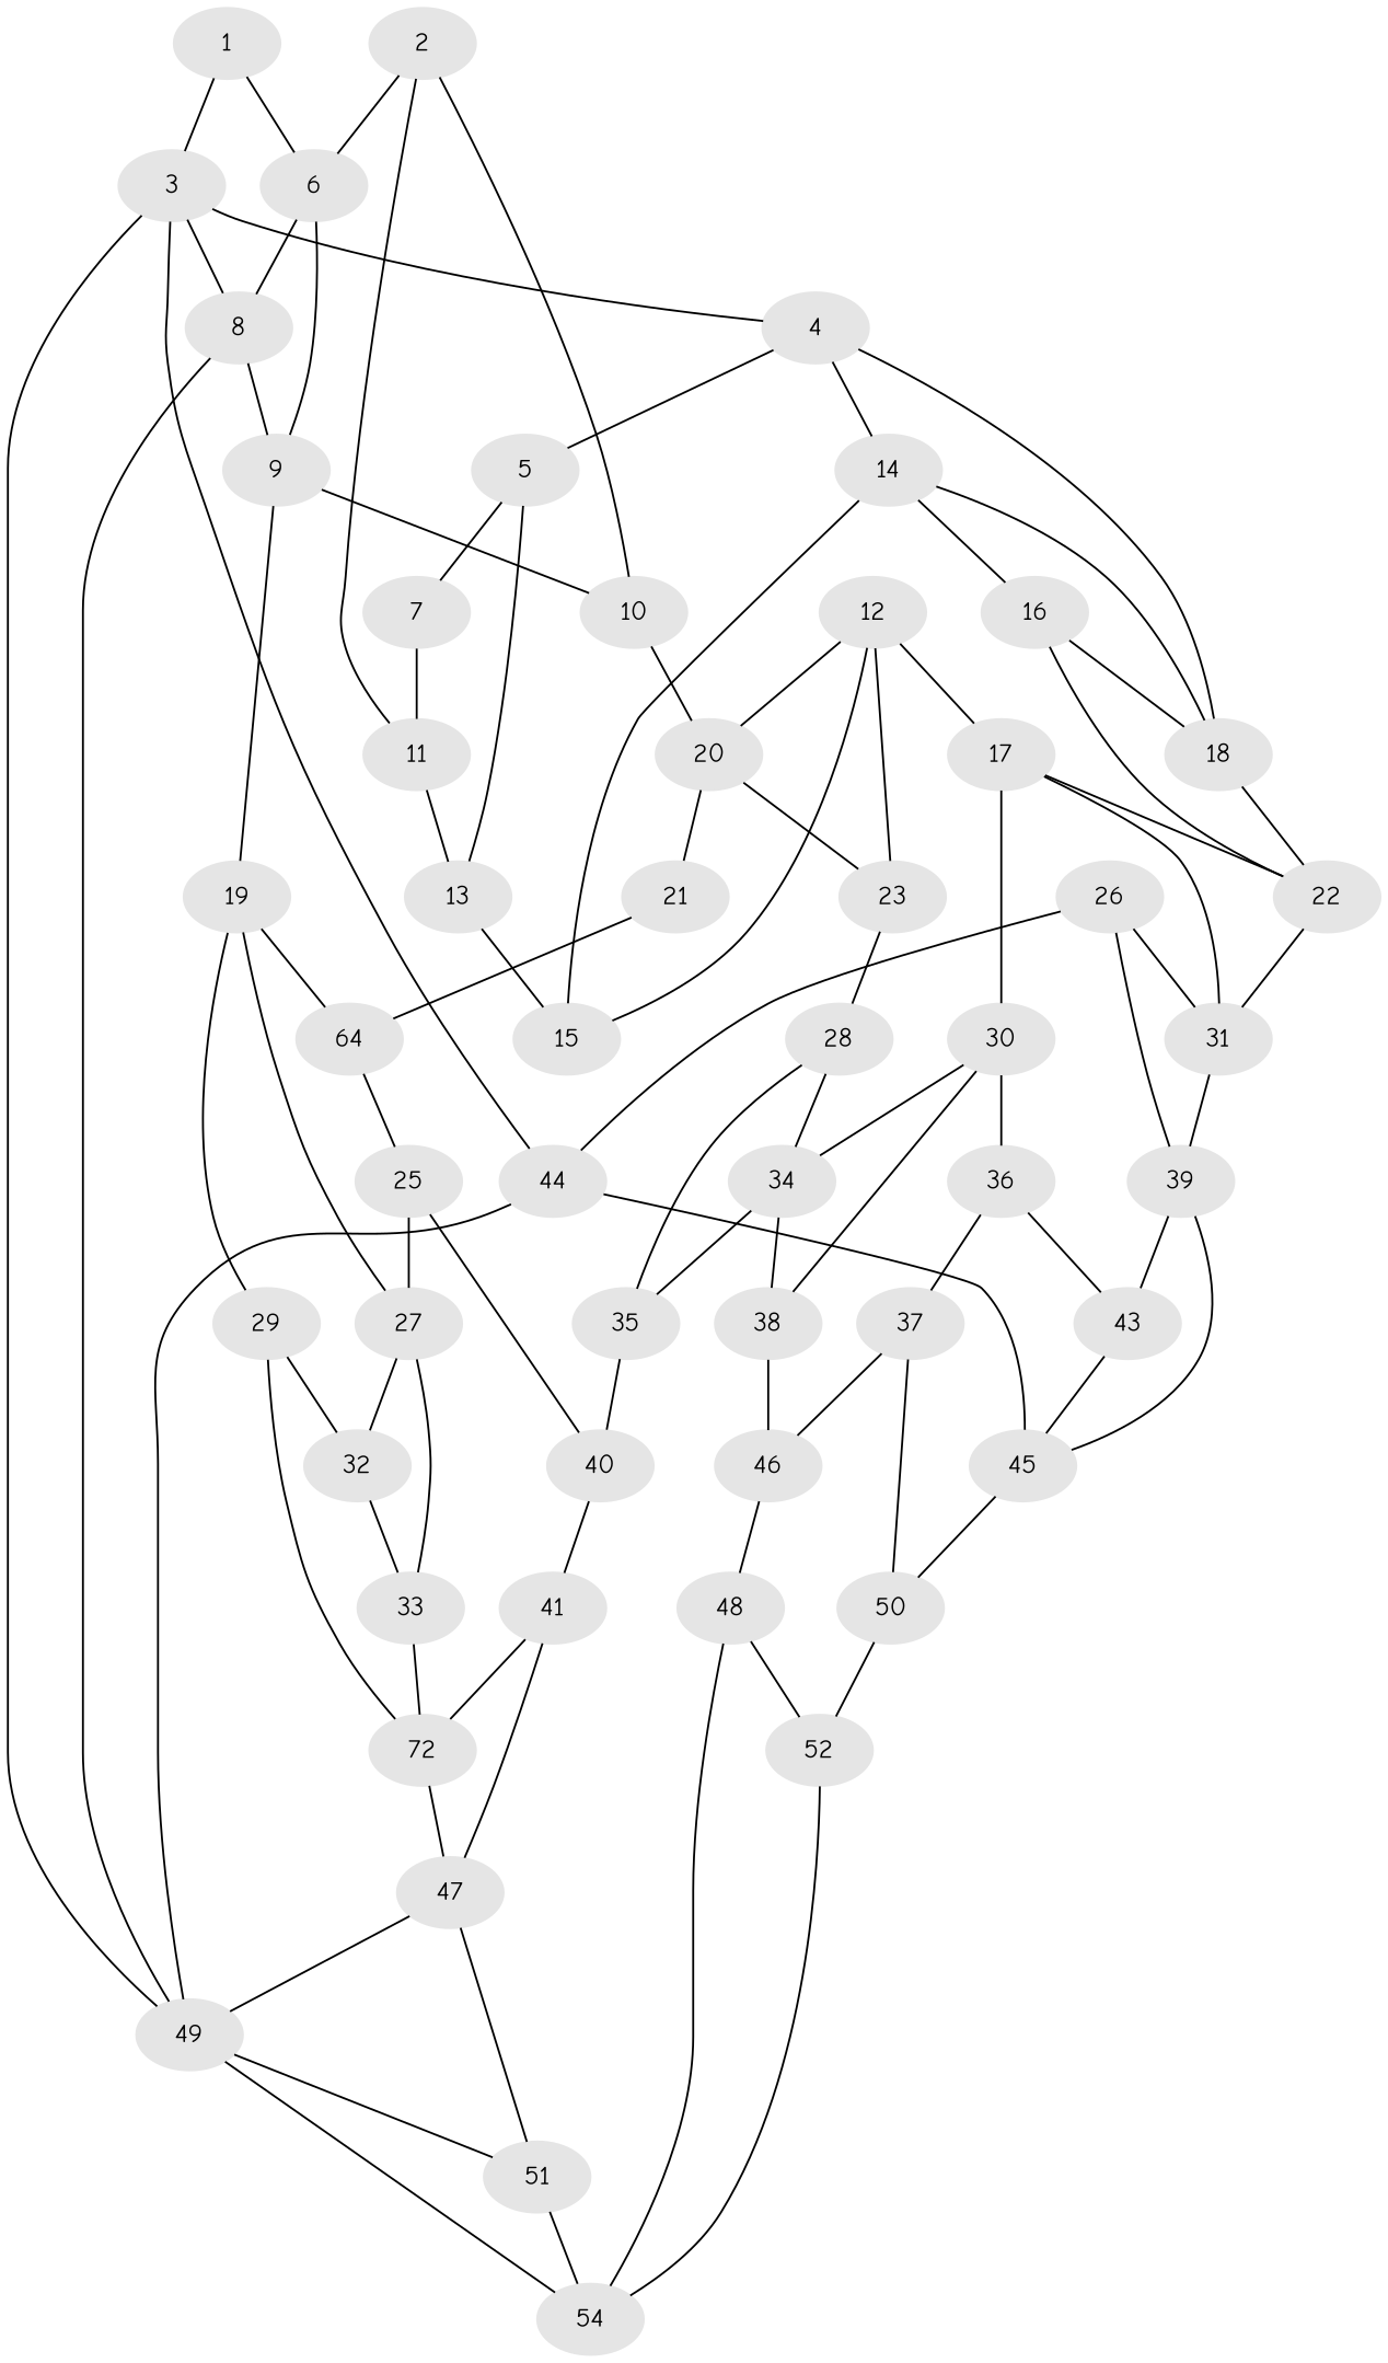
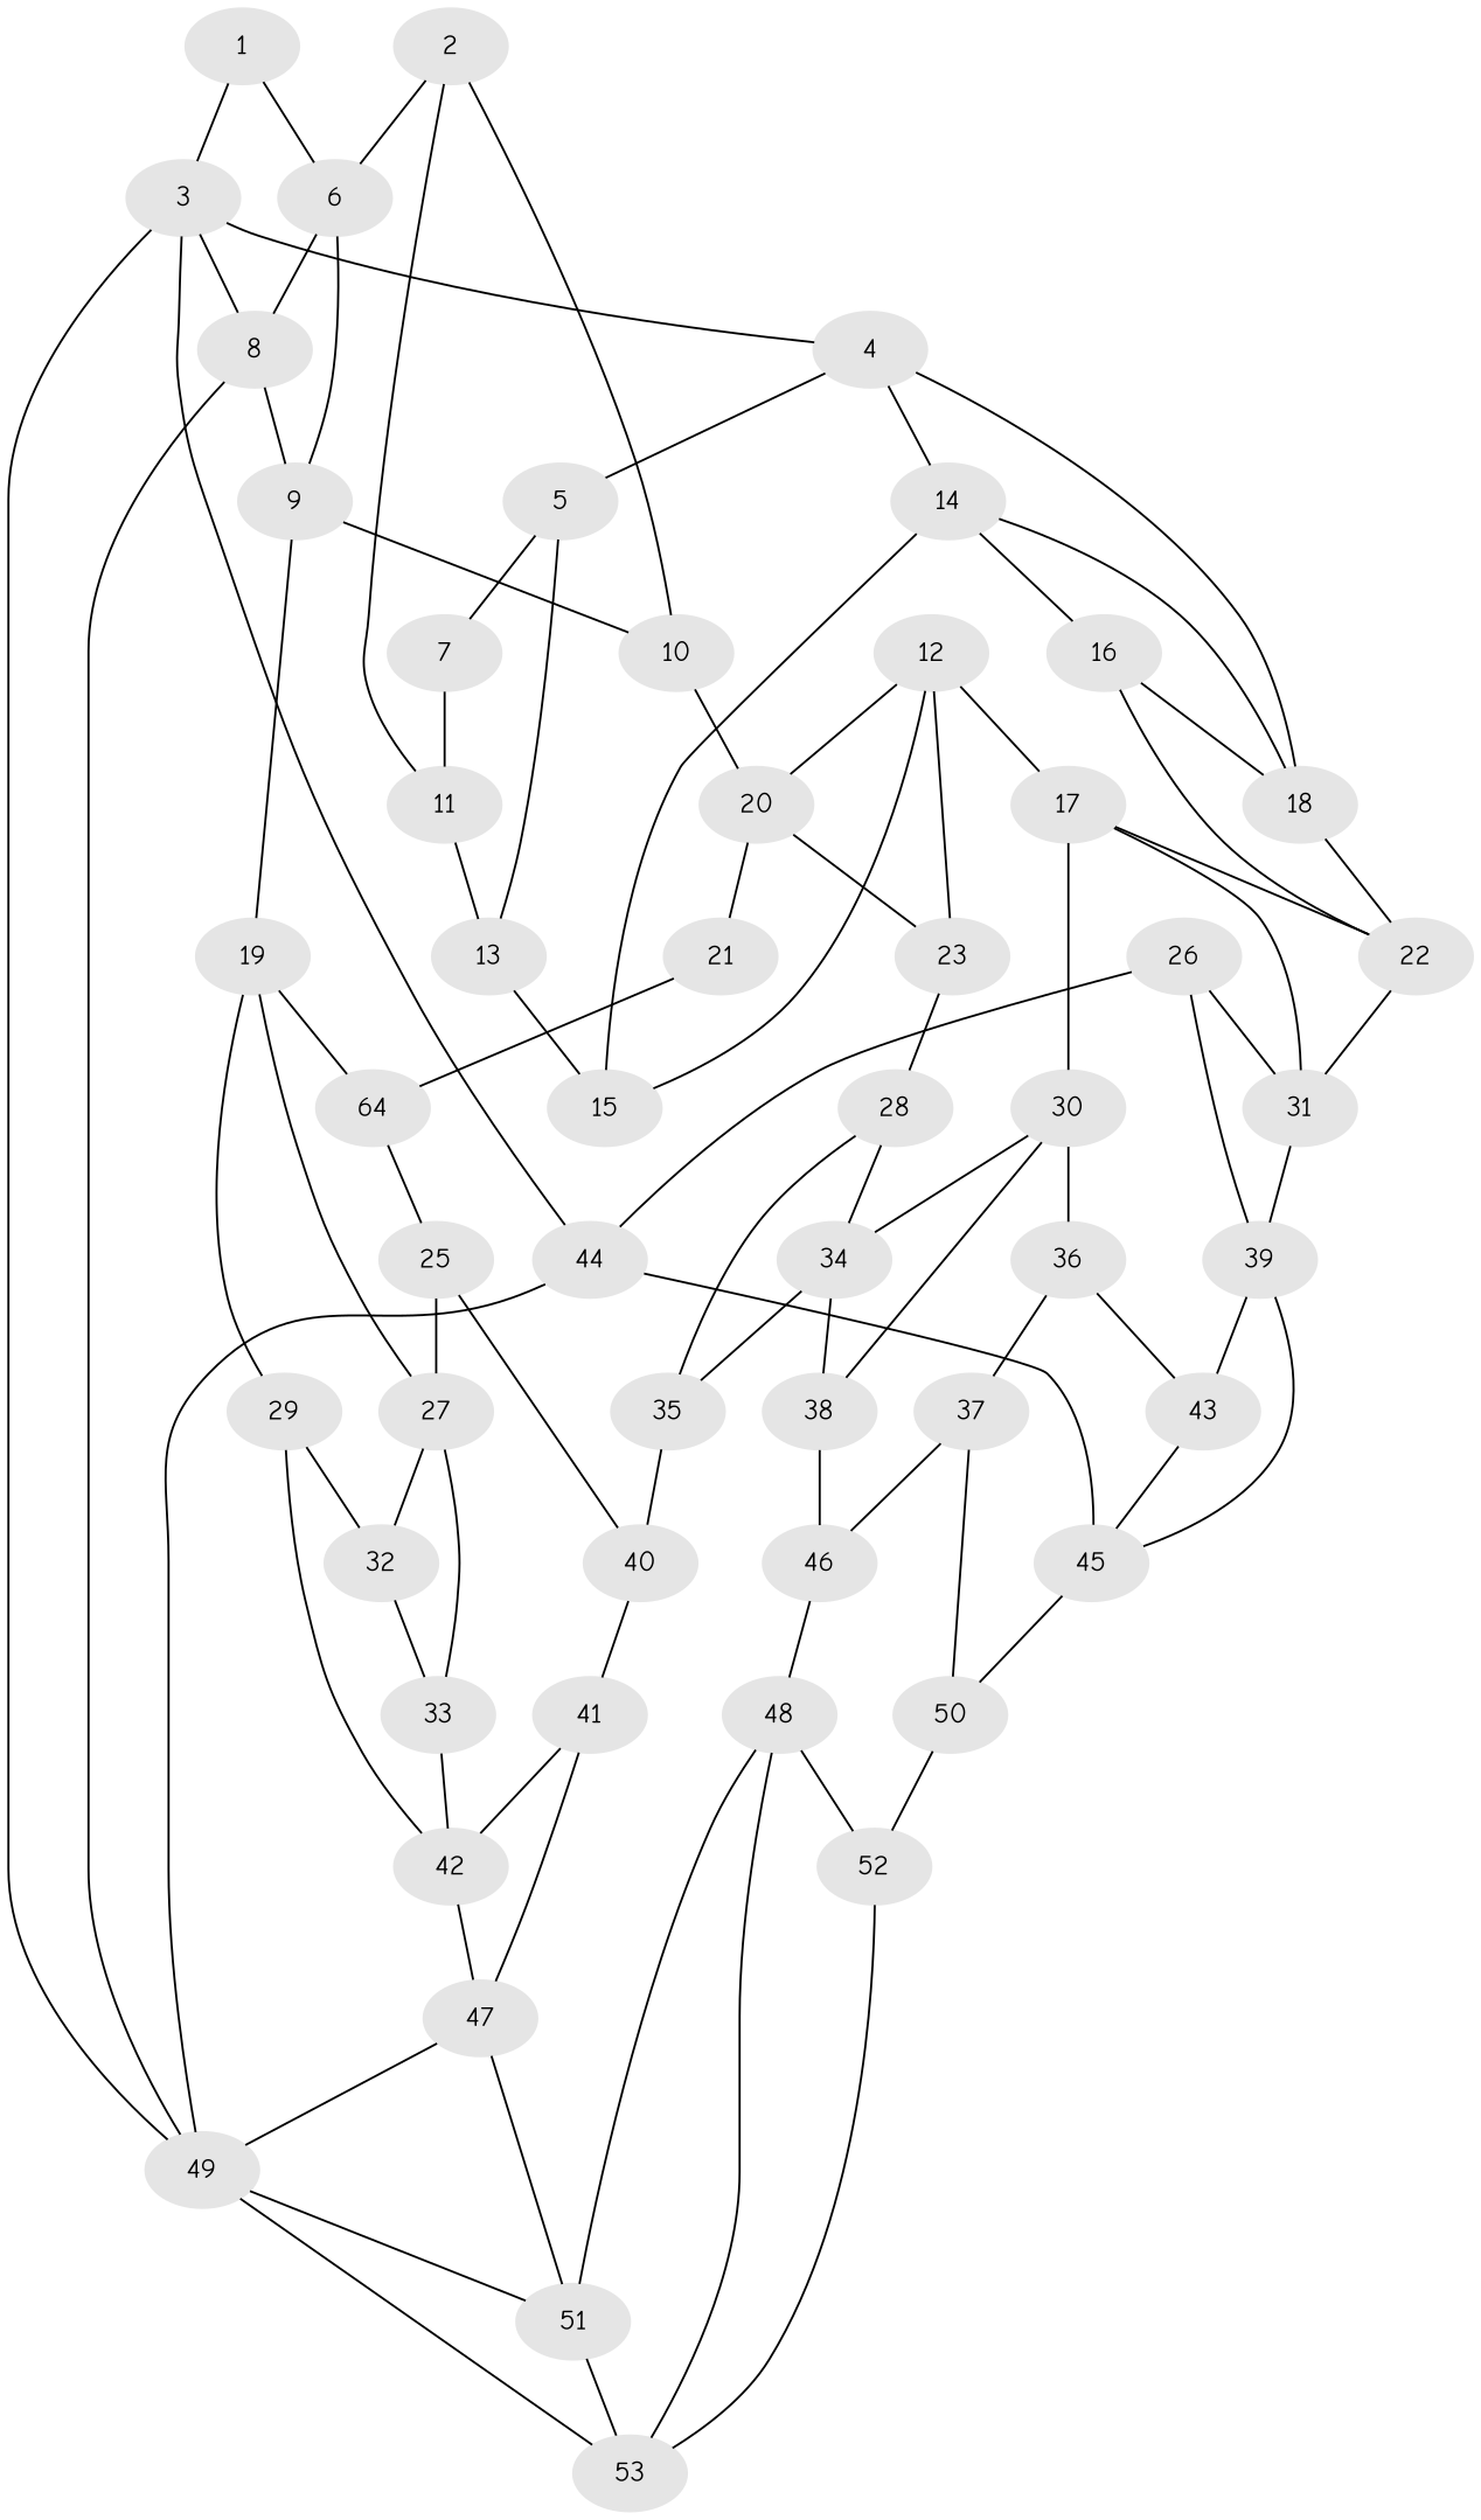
  graph {
    fontname="Comic Neue"
    node [color=gray90 fontname="Comic Neue" style=filled]
    edge [fontname="Comic Neue" weight=1.0]
    1
    3
    6
    4
    8
    44
    49
    9
    2
    10
    11
    20
    13
    5
    14
    18
    45
    51
-   53 [label=54]
+   53
    7
    15
    16
    22
    19
    n25 [label=64]
    27
    29
    21
    23
    12
    17
    30
    31
    28
    34
    36
    38
    39
    25
    32
    33
-   42 [label=72]
+   42
    35
    40
    41
    26
    43
    47
    37
    46
    50
    48
    52
    1 -- 3
    1 -- 6
    3 -- 4
    3 -- 8
    3 -- 44
    3 -- 49
    6 -- 8
    6 -- 9
    4 -- 5
    4 -- 14
    4 -- 18
    8 -- 49
    8 -- 9
    44 -- 49
    44 -- 45
    49 -- 51
    49 -- 53
    9 -- 10
    9 -- 19
    2 -- 6
    2 -- 10
    2 -- 11
    10 -- 20
    11 -- 13
    20 -- 21
    20 -- 23
    13 -- 15 [weight=2.0]
    5 -- 13
    5 -- 7
    14 -- 18
    14 -- 15
    14 -- 16
    18 -- 22
    45 -- 50
    51 -- 53
    7 -- 11 [weight=2.0]
    16 -- 18
    16 -- 22
    22 -- 31
    19 -- n25
    19 -- 27
    19 -- 29
    n25 -- 25
    27 -- 32
    27 -- 33
    29 -- 32 [weight=2.0]
    29 -- 42
    21 -- n25 [weight=2.0]
    23 -- 28 [weight=2.0]
    12 -- 20
    12 -- 15
    12 -- 23
    12 -- 17
    17 -- 22
    17 -- 30
    17 -- 31
    30 -- 34
    30 -- 36
    30 -- 38
    31 -- 39
    28 -- 34
    28 -- 35
    34 -- 38
    34 -- 35
    36 -- 43 [weight=2.0]
    36 -- 37
    38 -- 46 [weight=2.0]
    39 -- 45
    39 -- 43
    25 -- 27
    25 -- 40
    32 -- 33
    33 -- 42
    42 -- 47
    35 -- 40 [weight=2.0]
    40 -- 41
    41 -- 42
    41 -- 47
    26 -- 44
    26 -- 31
    26 -- 39
    43 -- 45
    47 -- 49
    47 -- 51
    37 -- 46
    37 -- 50
    46 -- 48
    50 -- 52 [weight=2.0]
+   48 -- 51
    48 -- 53
    48 -- 52
    52 -- 53
  }
